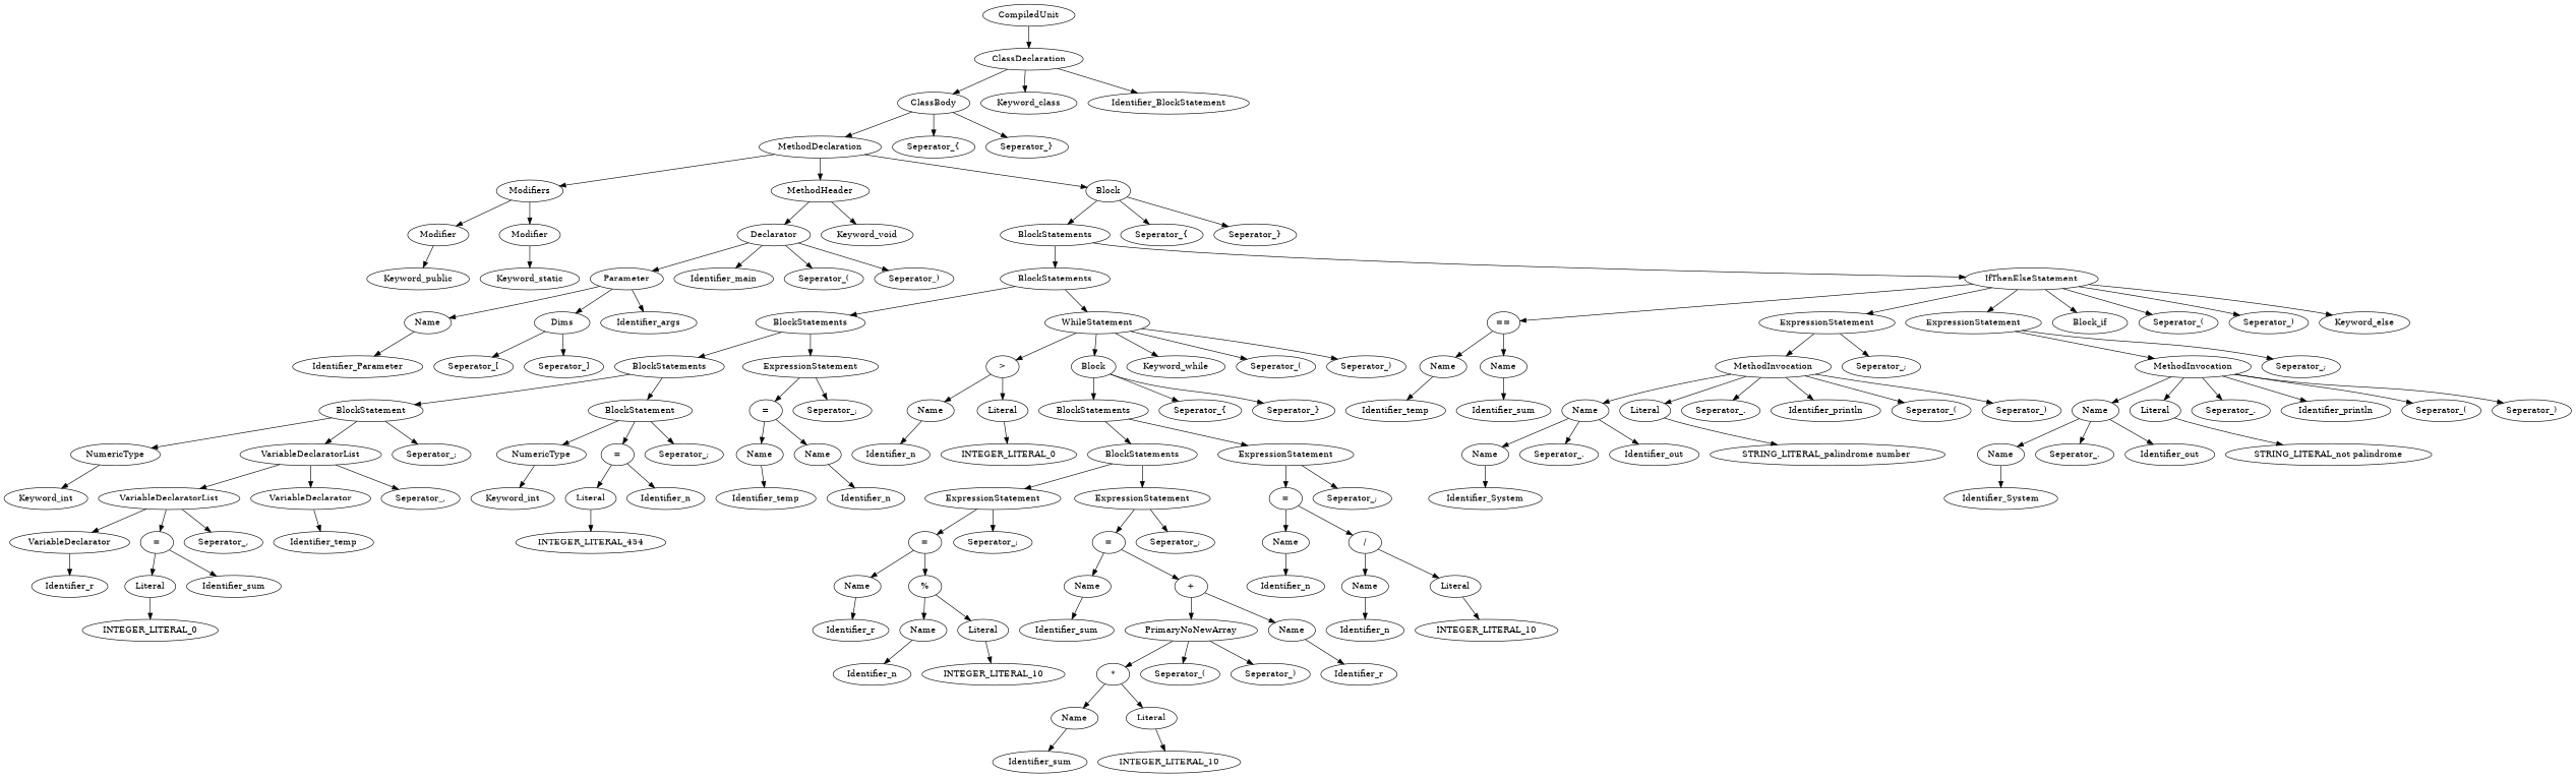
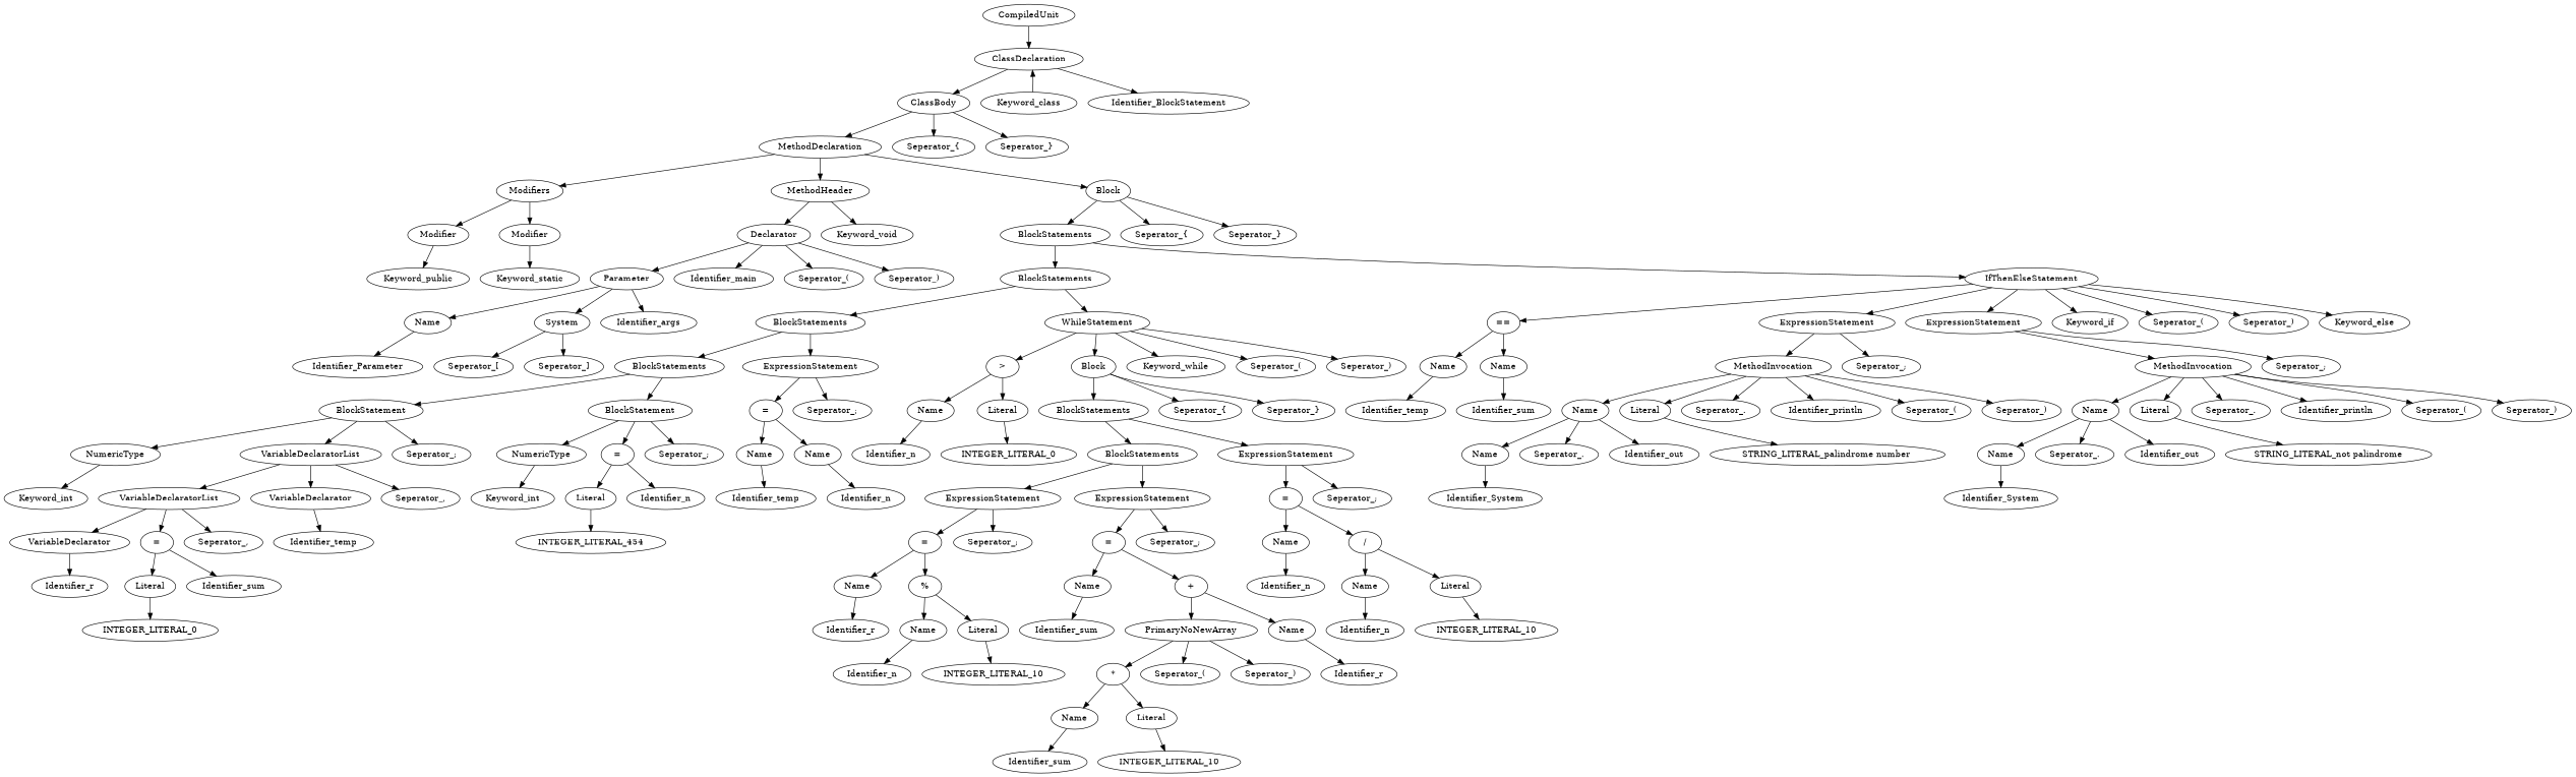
  digraph {
    node [ordering=out]
    n1 [label=Keyword_public]
    n2 [label=Modifier]
    n3 [label=Keyword_static]
    n4 [label=Modifier]
    n5 [label=Modifiers]
    n6 [label=Identifier_Parameter]
    n7 [label=Name]
    n8 [label="Seperator_["]
    n9 [label="Seperator_]"]
-   n10 [label=Dims]
+   n10 [label=System]
    n11 [label=Identifier_args]
    n12 [label=Parameter]
    n13 [label=Identifier_main]
    n14 [label="Seperator_("]
    n15 [label="Seperator_)"]
    n16 [label=Declarator]
    n17 [label=Keyword_void]
    n18 [label=MethodHeader]
    n19 [label=Keyword_int]
    n20 [label=NumericType]
    n21 [label=Identifier_r]
    n22 [label=VariableDeclarator]
    n23 [label=INTEGER_LITERAL_0]
    n24 [label=Literal]
    n25 [label=Identifier_sum]
    n26 [label="="]
    n27 [label="Seperator_,"]
    n28 [label=VariableDeclaratorList]
    n29 [label=Identifier_temp]
    n30 [label=VariableDeclarator]
    n31 [label="Seperator_,"]
    n32 [label=VariableDeclaratorList]
    n33 [label="Seperator_;"]
    n34 [label=BlockStatement]
    n35 [label=Keyword_int]
    n36 [label=NumericType]
    n37 [label=INTEGER_LITERAL_454]
    n38 [label=Literal]
    n39 [label=Identifier_n]
    n40 [label="="]
    n41 [label="Seperator_;"]
    n42 [label=BlockStatement]
    n43 [label=BlockStatements]
    n44 [label=Identifier_temp]
    n45 [label=Name]
    n46 [label=Identifier_n]
    n47 [label=Name]
    n48 [label="="]
    n49 [label="Seperator_;"]
    n50 [label=ExpressionStatement]
    n51 [label=BlockStatements]
    n52 [label=Identifier_n]
    n53 [label=Name]
    n54 [label=INTEGER_LITERAL_0]
    n55 [label=Literal]
    n56 [label=">"]
    n57 [label=Identifier_r]
    n58 [label=Name]
    n59 [label=Identifier_n]
    n60 [label=Name]
    n61 [label=INTEGER_LITERAL_10]
    n62 [label=Literal]
    n63 [label="%"]
    n64 [label="="]
    n65 [label="Seperator_;"]
    n66 [label=ExpressionStatement]
    n67 [label=Identifier_sum]
    n68 [label=Name]
    n69 [label=Identifier_sum]
    n70 [label=Name]
    n71 [label=INTEGER_LITERAL_10]
    n72 [label=Literal]
    n73 [label="*"]
    n74 [label="Seperator_("]
    n75 [label="Seperator_)"]
    n76 [label=PrimaryNoNewArray]
    n77 [label=Identifier_r]
    n78 [label=Name]
    n79 [label="+"]
    n80 [label="="]
    n81 [label="Seperator_;"]
    n82 [label=ExpressionStatement]
    n83 [label=BlockStatements]
    n84 [label=Identifier_n]
    n85 [label=Name]
    n86 [label=Identifier_n]
    n87 [label=Name]
    n88 [label=INTEGER_LITERAL_10]
    n89 [label=Literal]
    n90 [label="/"]
    n91 [label="="]
    n92 [label="Seperator_;"]
    n93 [label=ExpressionStatement]
    n94 [label=BlockStatements]
    n95 [label="Seperator_{"]
    n96 [label="Seperator_}"]
    n97 [label=Block]
    n98 [label=Keyword_while]
    n99 [label="Seperator_("]
    n100 [label="Seperator_)"]
    n101 [label=WhileStatement]
    n102 [label=BlockStatements]
    n103 [label=Identifier_temp]
    n104 [label=Name]
    n105 [label=Identifier_sum]
    n106 [label=Name]
    n107 [label="=="]
    n108 [label=Identifier_System]
    n109 [label=Name]
    n110 [label="Seperator_."]
    n111 [label=Identifier_out]
    n112 [label=Name]
    n113 [label="STRING_LITERAL_palindrome number "]
    n114 [label=Literal]
    n115 [label="Seperator_."]
    n116 [label=Identifier_println]
    n117 [label="Seperator_("]
    n118 [label="Seperator_)"]
    n119 [label=MethodInvocation]
    n120 [label="Seperator_;"]
    n121 [label=ExpressionStatement]
    n122 [label=Identifier_System]
    n123 [label=Name]
    n124 [label="Seperator_."]
    n125 [label=Identifier_out]
    n126 [label=Name]
    n127 [label="STRING_LITERAL_not palindrome"]
    n128 [label=Literal]
    n129 [label="Seperator_."]
    n130 [label=Identifier_println]
    n131 [label="Seperator_("]
    n132 [label="Seperator_)"]
    n133 [label=MethodInvocation]
    n134 [label="Seperator_;"]
    n135 [label=ExpressionStatement]
-   n136 [label=Block_if]
+   n136 [label=Keyword_if]
    n137 [label="Seperator_("]
    n138 [label="Seperator_)"]
    n139 [label=Keyword_else]
    n140 [label=IfThenElseStatement]
    n141 [label=BlockStatements]
    n142 [label="Seperator_{"]
    n143 [label="Seperator_}"]
    n144 [label=Block]
    n145 [label=MethodDeclaration]
    n146 [label="Seperator_{"]
    n147 [label="Seperator_}"]
    n148 [label=ClassBody]
    n149 [label=Keyword_class]
    n150 [label=Identifier_BlockStatement]
    n151 [label=ClassDeclaration]
    n152 [label=CompiledUnit]
    n2 -> n1
    n4 -> n3
    n5 -> n2
    n5 -> n4
    n7 -> n6
    n10 -> n8
    n10 -> n9
    n12 -> n7
    n12 -> n10
    n12 -> n11
    n16 -> n12
    n16 -> n13
    n16 -> n14
    n16 -> n15
    n18 -> n16
    n18 -> n17
    n20 -> n19
    n22 -> n21
    n24 -> n23
    n26 -> n24
    n26 -> n25
    n28 -> n22
    n28 -> n26
    n28 -> n27
    n30 -> n29
    n32 -> n28
    n32 -> n30
    n32 -> n31
    n34 -> n20
    n34 -> n32
    n34 -> n33
    n36 -> n35
    n38 -> n37
    n40 -> n38
    n40 -> n39
    n42 -> n36
    n42 -> n40
    n42 -> n41
    n43 -> n34
    n43 -> n42
    n45 -> n44
    n47 -> n46
    n48 -> n45
    n48 -> n47
    n50 -> n48
    n50 -> n49
    n51 -> n43
    n51 -> n50
    n53 -> n52
    n55 -> n54
    n56 -> n53
    n56 -> n55
    n58 -> n57
    n60 -> n59
    n62 -> n61
    n63 -> n60
    n63 -> n62
    n64 -> n58
    n64 -> n63
    n66 -> n64
    n66 -> n65
    n68 -> n67
    n70 -> n69
    n72 -> n71
    n73 -> n70
    n73 -> n72
    n76 -> n73
    n76 -> n74
    n76 -> n75
    n78 -> n77
    n79 -> n76
    n79 -> n78
    n80 -> n68
    n80 -> n79
    n82 -> n80
    n82 -> n81
    n83 -> n66
    n83 -> n82
    n85 -> n84
    n87 -> n86
    n89 -> n88
    n90 -> n87
    n90 -> n89
    n91 -> n85
    n91 -> n90
    n93 -> n91
    n93 -> n92
    n94 -> n83
    n94 -> n93
    n97 -> n94
    n97 -> n95
    n97 -> n96
    n101 -> n56
    n101 -> n97
    n101 -> n98
    n101 -> n99
    n101 -> n100
    n102 -> n51
    n102 -> n101
    n104 -> n103
    n106 -> n105
    n107 -> n104
    n107 -> n106
    n109 -> n108
    n112 -> n109
    n112 -> n110
    n112 -> n111
    n114 -> n113
    n119 -> n112
    n119 -> n114
    n119 -> n115
    n119 -> n116
    n119 -> n117
    n119 -> n118
    n121 -> n119
    n121 -> n120
    n123 -> n122
    n126 -> n123
    n126 -> n124
    n126 -> n125
    n128 -> n127
    n133 -> n126
    n133 -> n128
    n133 -> n129
    n133 -> n130
    n133 -> n131
    n133 -> n132
    n135 -> n133
    n135 -> n134
    n140 -> n107
    n140 -> n121
    n140 -> n135
    n140 -> n136
    n140 -> n137
    n140 -> n138
    n140 -> n139
    n141 -> n102
    n141 -> n140
    n144 -> n141
    n144 -> n142
    n144 -> n143
    n145 -> n5
    n145 -> n18
    n145 -> n144
    n148 -> n145
    n148 -> n146
    n148 -> n147
    n151 -> n148
-   n151 -> n149
+   n149 -> n151
    n151 -> n150
    n152 -> n151
  }
